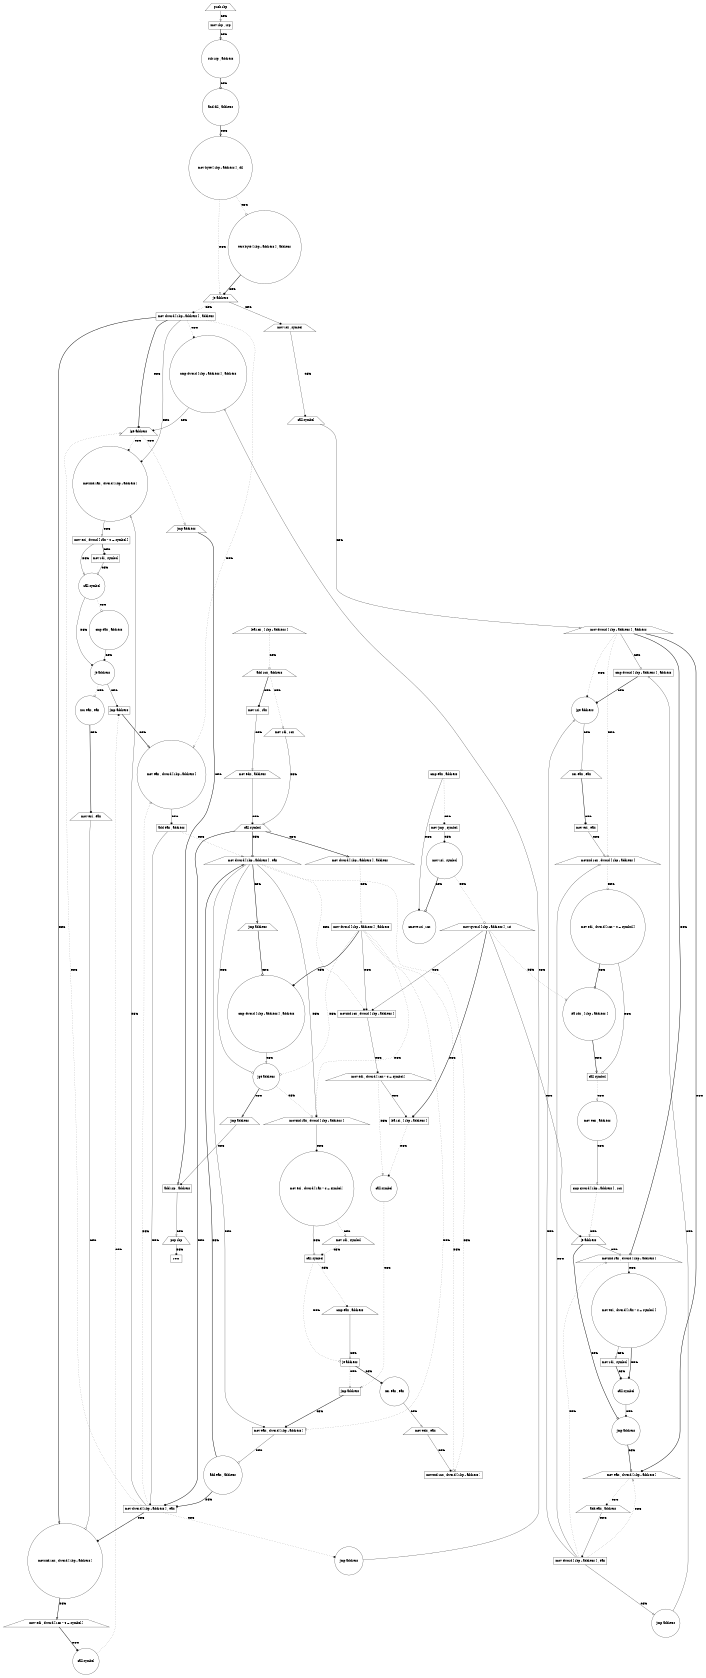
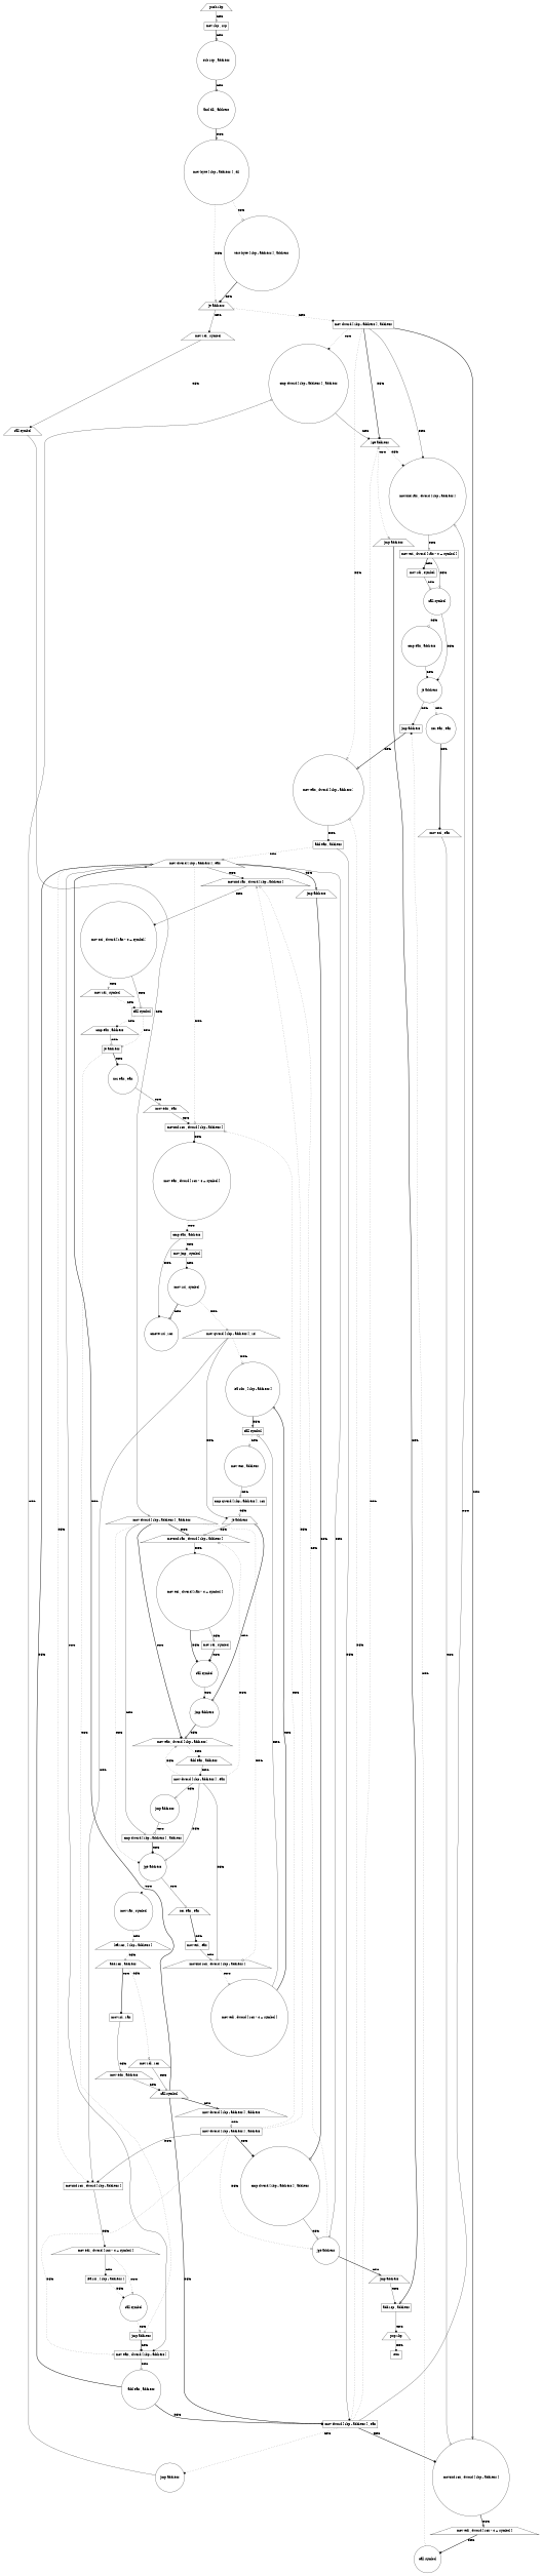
  digraph {
    node [shape=circle]
    edge [arrowhead=dot style=solid]
    n1 [label="push rbp" shape=trapezium]
    n2 [label="mov rbp , rsp" shape=box]
    n3 [label="sub rsp , address"]
    n4 [label="and dil , address"]
    n5 [label="mov byte [ rbp - address ] , dil"]
    n6 [label="test byte [ rbp - address ] , address"]
    n7 [label="je address" shape=trapezium]
    n8 [label="mov dword [ rbp - address ] , address" shape=box]
    n9 [label="mov rdi , symbol" shape=trapezium]
    n10 [label="cmp dword [ rbp - address ] , address"]
    n11 [label="movsxd rax , dword [ rbp - address ]"]
    n12 [label="mov eax , dword [ rbp - address ]"]
    n13 [label="movsxd rcx , dword [ rbp - address ]"]
    n14 [label="jge address" shape=trapezium]
    n15 [label="call symbol" shape=trapezium]
    n16 [label="mov esi , dword [ rax * 4 + symbol ]" shape=box]
    n17 [label="add eax , address" shape=box]
    n18 [label="mov edi , dword [ rcx * 4 + symbol ]" shape=trapezium]
    n19 [label="jmp address" shape=trapezium]
    n20 [label="mov dword [ rbp - address ] , address" shape=trapezium]
    n21 [label="cmp dword [ rbp - address ] , address" shape=box]
    n22 [label="movsxd rcx , dword [ rbp - address ]" shape=trapezium]
    n23 [label="movsxd rax , dword [ rbp - address ]" shape=trapezium]
    n24 [label="mov eax , dword [ rbp - address ]" shape=trapezium]
    n25 [label="jge address"]
    n26 [label="mov edi , dword [ rcx * 4 + symbol ]"]
    n27 [label="mov esi , dword [ rax * 4 + symbol ]"]
    n28 [label="add eax , address" shape=trapezium]
+   n29 [label="mov rax , symbol"]
    n30 [label="xor eax , eax" shape=trapezium]
    n31 [label="add rsp , address" shape=box]
    n32 [label="pop rbp" shape=trapezium]
    n33 [label=retn shape=box]
    n34 [label="mov rdi , symbol" shape=box]
    n35 [label="call symbol"]
    n36 [label="cmp eax , address"]
    n37 [label="je address"]
    n38 [label="jmp address" shape=box]
    n39 [label="xor eax , eax"]
    n40 [label="mov esi , eax" shape=trapezium]
    n41 [label="lea rcx , [ rbp - address ]" shape=trapezium]
    n42 [label="add rcx , address" shape=trapezium]
    n43 [label="mov rdi , rcx" shape=trapezium]
    n44 [label="mov rsi , rax" shape=box]
    n45 [label="call symbol" shape=trapezium]
    n46 [label="mov edx , address" shape=trapezium]
    n47 [label="mov dword [ rbp - address ] , address" shape=trapezium]
    n48 [label="mov dword [ rbp - address ] , eax" shape=box]
    n49 [label="mov dword [ rbp - address ] , eax" shape=trapezium]
    n50 [label="mov dword [ rbp - address ] , address" shape=box]
    n51 [label="jmp address"]
    n52 [label="movsxd rax , dword [ rbp - address ]" shape=trapezium]
    n53 [label="mov eax , dword [ rbp - address ]" shape=box]
    n54 [label="movsxd rcx , dword [ rbp - address ]" shape=box]
    n55 [label="movsxd rcx , dword [ rbp - address ]" shape=box]
    n56 [label="jge address"]
    n57 [label="jmp address" shape=trapezium]
    n58 [label="cmp dword [ rbp - address ] , address"]
    n59 [label="mov esi , dword [ rax * 4 + symbol ]"]
    n60 [label="add eax , address"]
+   n61 [label="mov eax , dword [ rcx * 4 + symbol ]"]
    n62 [label="mov edi , dword [ rcx * 4 + symbol ]" shape=trapezium]
    n63 [label="jmp address" shape=trapezium]
    n64 [label="mov esi , eax" shape=box]
    n65 [label="lea rdx , [ rbp - address ]"]
    n66 [label="call symbol" shape=box]
    n67 [label="mov ecx , address"]
    n68 [label="cmp qword [ rbp - address ] , rcx" shape=box]
    n69 [label="je address" shape=trapezium]
    n70 [label="jmp address"]
    n71 [label="mov rdi , symbol" shape=box]
    n72 [label="call symbol"]
    n73 [label="call symbol"]
    n74 [label="mov rdi , symbol" shape=trapezium]
    n75 [label="call symbol" shape=box]
    n76 [label="cmp eax , address" shape=trapezium]
    n77 [label="je address" shape=box]
    n78 [label="jmp address" shape=box]
    n79 [label="xor eax , eax"]
    n80 [label="mov edx , eax" shape=trapezium]
    n81 [label="mov dword [ rbp - address ] , eax" shape=box]
    n82 [label="cmp eax , address" shape=box]
    n83 [label="mov jmp , symbol" shape=box]
    n84 [label="cmove rsi , rcx"]
    n85 [label="mov rsi , symbol"]
    n86 [label="mov qword [ rbp - address ] , rsi" shape=trapezium]
    n87 [label="lea rsi , [ rbp - address ]" shape=box]
    n88 [label="call symbol"]
    n89 [label="jmp address"]
    n1 -> n2 [arrowhead=onormal label=CFG]
    n2 -> n3 [arrowhead=onormal label=CFG style=bold]
    n3 -> n4 [arrowhead=odot label=CFG style=bold]
    n4 -> n5 [arrowhead=onormal label=DFG style=bold]
    n5 -> n6 [arrowhead=odot label=CFG style=dotted]
    n5 -> n7 [arrowhead=onormal label=DFG style=dotted]
    n6 -> n7 [label=CFG style=bold]
    n7 -> n8 [label=CFG style=dotted]
    n7 -> n9 [label=CFG]
    n8 -> n10 [label=CFG style=dotted]
    n8 -> n11 [label=DFG]
    n8 -> n12 [arrowhead=onormal label=DFG style=dotted]
    n8 -> n13 [arrowhead=onormal label=DFG style=bold]
    n8 -> n14 [label=DFG style=bold]
    n9 -> n15 [label=CFG]
    n10 -> n14 [label=CFG]
    n11 -> n16 [arrowhead=onormal label=DFG]
    n12 -> n17 [label=DFG]
    n13 -> n18 [arrowhead=onormal label=DFG style=bold]
    n14 -> n11 [label=CFG style=dotted]
    n14 -> n19 [arrowhead=onormal label=CFG style=dotted]
    n15 -> n20 [arrowhead=onormal label=CFG]
    n16 -> n34 [label=CFG style=bold]
    n16 -> n35 [arrowhead=onormal label=DFG]
    n17 -> n48 [label=DFG]
    n17 -> n49 [arrowhead=onormal label=DFG style=dotted]
    n18 -> n73 [label=DFG style=bold]
    n19 -> n31 [arrowhead=onormal label=CFG style=bold]
    n20 -> n21 [arrowhead=odot label=CFG]
    n20 -> n22 [arrowhead=odot label=DFG style=dotted]
    n20 -> n23 [arrowhead=odot label=DFG style=bold]
    n20 -> n24 [label=DFG style=bold]
    n20 -> n25 [label=DFG style=dotted]
    n21 -> n25 [label=CFG style=bold]
    n22 -> n26 [arrowhead=odot label=DFG style=dotted]
    n23 -> n27 [label=DFG]
    n24 -> n28 [label=DFG style=dotted]
+   n25 -> n29 [label=CFG style=dotted]
    n25 -> n30 [arrowhead=odot label=CFG]
    n26 -> n65 [arrowhead=odot label=CFG style=bold]
    n26 -> n66 [arrowhead=odot label=DFG]
    n27 -> n71 [arrowhead=onormal label=CFG]
    n27 -> n72 [label=DFG style=bold]
    n28 -> n81 [label=DFG]
+   n29 -> n41 [arrowhead=onormal label=CFG style=dotted]
    n30 -> n64 [label=CFG style=bold]
-   n31 -> n32 [arrowhead=onormal label=CFG]
+   n31 -> n32 [label=CFG]
    n32 -> n33 [label=DFG]
    n34 -> n35 [arrowhead=odot label=CFG]
    n35 -> n36 [arrowhead=odot label=CFG style=dotted]
    n35 -> n37 [label=DFG]
    n36 -> n37 [label=CFG]
    n37 -> n38 [label=CFG]
    n37 -> n39 [arrowhead=odot label=CFG style=dotted]
    n38 -> n12 [arrowhead=onormal label=CFG style=bold]
    n39 -> n40 [label=CFG style=bold]
    n40 -> n13 [arrowhead=odot label=CFG]
    n41 -> n42 [arrowhead=odot label=CFG style=dotted]
    n42 -> n43 [arrowhead=onormal label=CFG style=dotted]
    n42 -> n44 [label=CFG style=bold]
    n43 -> n45 [arrowhead=odot label=DFG]
    n44 -> n46 [arrowhead=onormal label=CFG]
    n45 -> n47 [arrowhead=onormal label=CFG style=bold]
    n45 -> n48 [label=DFG style=bold]
    n45 -> n49 [arrowhead=odot label=DFG style=bold]
    n46 -> n45 [label=CFG]
    n47 -> n50 [arrowhead=onormal label=CFG style=dotted]
    n48 -> n11 [arrowhead=onormal label=DFG]
    n48 -> n12 [arrowhead=odot label=DFG style=dotted]
    n48 -> n13 [label=DFG style=bold]
    n48 -> n14 [arrowhead=onormal label=DFG style=dotted]
    n48 -> n51 [label=CFG style=dotted]
    n49 -> n52 [label=DFG]
    n49 -> n53 [label=DFG]
    n49 -> n54 [arrowhead=odot label=DFG style=dotted]
    n49 -> n55 [label=DFG style=dotted]
    n49 -> n56 [arrowhead=odot label=DFG]
    n49 -> n57 [arrowhead=onormal label=CFG style=bold]
    n50 -> n52 [arrowhead=onormal label=DFG style=dotted]
    n50 -> n53 [arrowhead=odot label=DFG style=dotted]
    n50 -> n54 [arrowhead=odot label=DFG style=dotted]
    n50 -> n55 [label=DFG]
    n50 -> n56 [arrowhead=odot label=DFG style=dotted]
    n50 -> n58 [label=CFG style=bold]
    n51 -> n10 [arrowhead=odot label=CFG]
    n52 -> n59 [label=DFG]
    n53 -> n60 [arrowhead=odot label=DFG]
+   n54 -> n61 [label=DFG style=bold]
    n55 -> n62 [label=DFG]
    n56 -> n52 [arrowhead=odot label=CFG style=dotted]
    n56 -> n63 [arrowhead=onormal label=CFG style=bold]
    n57 -> n58 [arrowhead=odot label=CFG style=bold]
    n58 -> n56 [arrowhead=onormal label=CFG]
    n59 -> n74 [arrowhead=onormal label=CFG style=dotted]
    n59 -> n75 [arrowhead=odot label=DFG]
    n60 -> n48 [label=DFG style=bold]
    n60 -> n49 [arrowhead=onormal label=DFG style=bold]
+   n61 -> n82 [label=DFG style=dotted]
    n62 -> n87 [label=CFG]
    n62 -> n88 [arrowhead=onormal label=DFG style=dotted]
    n63 -> n31 [label=CFG]
    n64 -> n22 [arrowhead=onormal label=CFG]
    n65 -> n66 [arrowhead=onormal label=DFG style=bold]
    n66 -> n67 [arrowhead=onormal label=CFG style=dotted]
    n67 -> n68 [arrowhead=onormal label=CFG]
    n68 -> n69 [arrowhead=onormal label=CFG style=dotted]
    n69 -> n23 [arrowhead=odot label=CFG]
    n69 -> n70 [arrowhead=odot label=CFG style=bold]
    n70 -> n24 [arrowhead=odot label=CFG style=bold]
    n71 -> n72 [label=CFG style=bold]
    n72 -> n70 [label=CFG]
    n73 -> n38 [label=CFG style=dotted]
    n74 -> n75 [label=CFG style=dotted]
    n75 -> n76 [label=CFG style=dotted]
    n75 -> n77 [arrowhead=odot label=DFG style=dotted]
    n76 -> n77 [arrowhead=odot label=CFG]
    n77 -> n78 [arrowhead=odot label=CFG style=dotted]
    n77 -> n79 [label=CFG style=bold]
    n78 -> n53 [label=CFG style=bold]
    n79 -> n80 [arrowhead=onormal label=CFG]
    n80 -> n54 [label=CFG]
    n81 -> n22 [arrowhead=odot label=DFG]
    n81 -> n23 [arrowhead=odot label=DFG style=dotted]
    n81 -> n24 [arrowhead=onormal label=DFG style=dotted]
    n81 -> n25 [arrowhead=onormal label=DFG]
    n81 -> n89 [arrowhead=onormal label=CFG]
    n82 -> n83 [label=CFG style=dotted]
    n82 -> n84 [label=DFG]
    n83 -> n85 [label=CFG]
    n85 -> n84 [arrowhead=odot label=CFG style=bold]
    n85 -> n86 [arrowhead=odot label=DFG style=dotted]
    n86 -> n55 [label=CFG]
    n86 -> n65 [arrowhead=odot label=DFG style=dotted]
    n86 -> n69 [label=DFG]
-   n86 -> n87 [label=DFG style=bold]
    n87 -> n88 [label=DFG style=dotted]
    n88 -> n78 [arrowhead=onormal label=CFG style=dotted]
    n89 -> n21 [arrowhead=odot label=CFG]
  }
